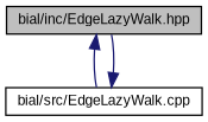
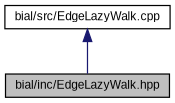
  digraph {
    fontname="Liberation Sans"
    node [color=black fontname="Liberation Sans" fontsize=10 shape=record style=filled]
    edge [color=midnightblue dir=back fontname="Liberation Sans" fontsize=10 labelfontname=Helvetica labelfontsize=10 style=solid]
    n1 [fillcolor=grey75 fontcolor=black height=0.2 label="bial/inc/EdgeLazyWalk.hpp" width=0.4]
    n2 [fillcolor=white height=0.2 label="bial/src/EdgeLazyWalk.cpp" width=0.4]
-   n1 -> n2
    n2 -> n1
  }
